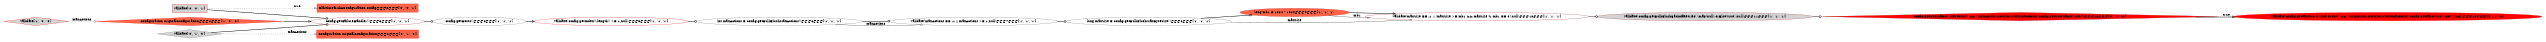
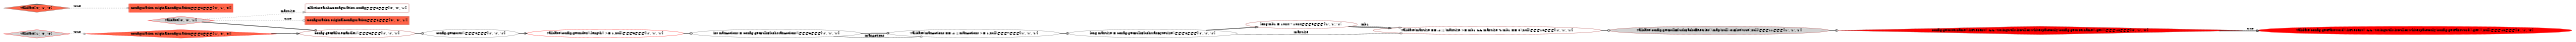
  digraph {
    rankdir=LR
    node [color=brown fillcolor=white shape=ellipse style=filled]
    edge [arrowhead=odot style=bold]
    n1 [color=gray40 label="validate(maxActions == -1 || maxActions >= 1,null)@@@7@@@['1', '1', '1']"]
    n2 [color=gray40 label="long maxSize = config.getBulkFlushMaxByteSize()@@@8@@@['1', '1', '1']"]
-   n3 [fillcolor=tomato label="long mb1 = 1024 * 1024@@@9@@@['1', '1', '1']"]
+   n3 [label="long mb1 = 1024 * 1024@@@9@@@['1', '1', '1']"]
    n4 [label="validate(maxSize == -1 || (maxSize >= mb1 && maxSize % mb1 == 0),null)@@@10@@@['1', '1', '1']"]
    n5 [color=red fillcolor=red label="validate(config.getPassword().isPresent() && !StringUtils.isNullOrWhitespaceOnly(config.getPassword().get()),null)@@@13@@@['0', '1', '0']"]
-   n6 [color=red fillcolor=lightgray label="validate['0', '0', '1']" shape=box]
+   n6 [color=red fillcolor=lightgray label="validate['0', '0', '1']" shape=diamond]
+   n7 [fillcolor=tomato label="Configuration originalConfiguration@@@2@@@['0', '0', '1']" shape=box]
    n8 [label="config.getFailureHandler()@@@3@@@['1', '1', '1']"]
-   n9 [fillcolor=tomato label="Elasticsearch6Configuration config@@@2@@@['0', '0', '1']" shape=box]
+   n9 [label="Elasticsearch6Configuration config@@@2@@@['0', '0', '1']" shape=box]
    n10 [color=gray40 label="config.getHosts()@@@4@@@['1', '1', '1']"]
    n11 [color=gray40 label="int maxActions = config.getBulkFlushMaxActions()@@@6@@@['1', '1', '1']"]
    n12 [fillcolor=lightgray label="validate(config.getBulkFlushBackoffRetries().map(null).orElse(true),null)@@@11@@@['1', '1', '1']"]
    n13 [color=red fillcolor=tomato label="Configuration originalConfiguration@@@2@@@['1', '0', '0']" shape=diamond]
    n14 [color=red label="validate(config.getIndex().length() >= 1,null)@@@5@@@['1', '1', '1']"]
    n15 [color=red fillcolor=lightgray label="validate['1', '0', '0']" shape=diamond]
    n16 [fillcolor=red label="config.getUsername().isPresent() && !StringUtils.isNullOrWhitespaceOnly(config.getUsername().get())@@@12@@@['0', '1', '0']" shape=diamond]
-   n17 [color=gray40 fillcolor=lightgray label="validate['0', '1', '0']" shape=diamond]
+   n17 [color=gray40 fillcolor=tomato label="validate['0', '1', '0']" shape=diamond]
    n18 [color=red fillcolor=tomato label="Configuration originalConfiguration@@@2@@@['0', '1', '0']" shape=box]
    n1 -> n2
    n2 -> n3 [arrowhead=onormal]
    n2 -> n4 [label=maxSize style=solid]
    n3 -> n4 [arrowhead=onormal]
    n3 -> n4 [arrowhead=onormal label=mb1 style=solid]
    n4 -> n12
+   n6 -> n7 [label=true style=dotted]
    n6 -> n8
-   n6 -> n9 [arrowhead=onormal label=true style=dotted]
+   n6 -> n9 [arrowhead=onormal label=maxSize style=dotted]
    n8 -> n10
    n10 -> n14 [arrowhead=onormal]
    n11 -> n1
    n11 -> n1 [label=maxActions style=solid]
    n12 -> n16
    n13 -> n8 [arrowhead=onormal]
    n14 -> n11
-   n15 -> n13 [label=maxActions style=dotted]
+   n15 -> n13 [label=true style=dotted]
    n16 -> n5 [label=true style=dotted]
    n16 -> n5 [arrowhead=onormal]
-   n17 -> n8
-   n17 -> n18 [label=maxActions style=dotted]
+   n17 -> n18 [label=true style=dotted]
  }
